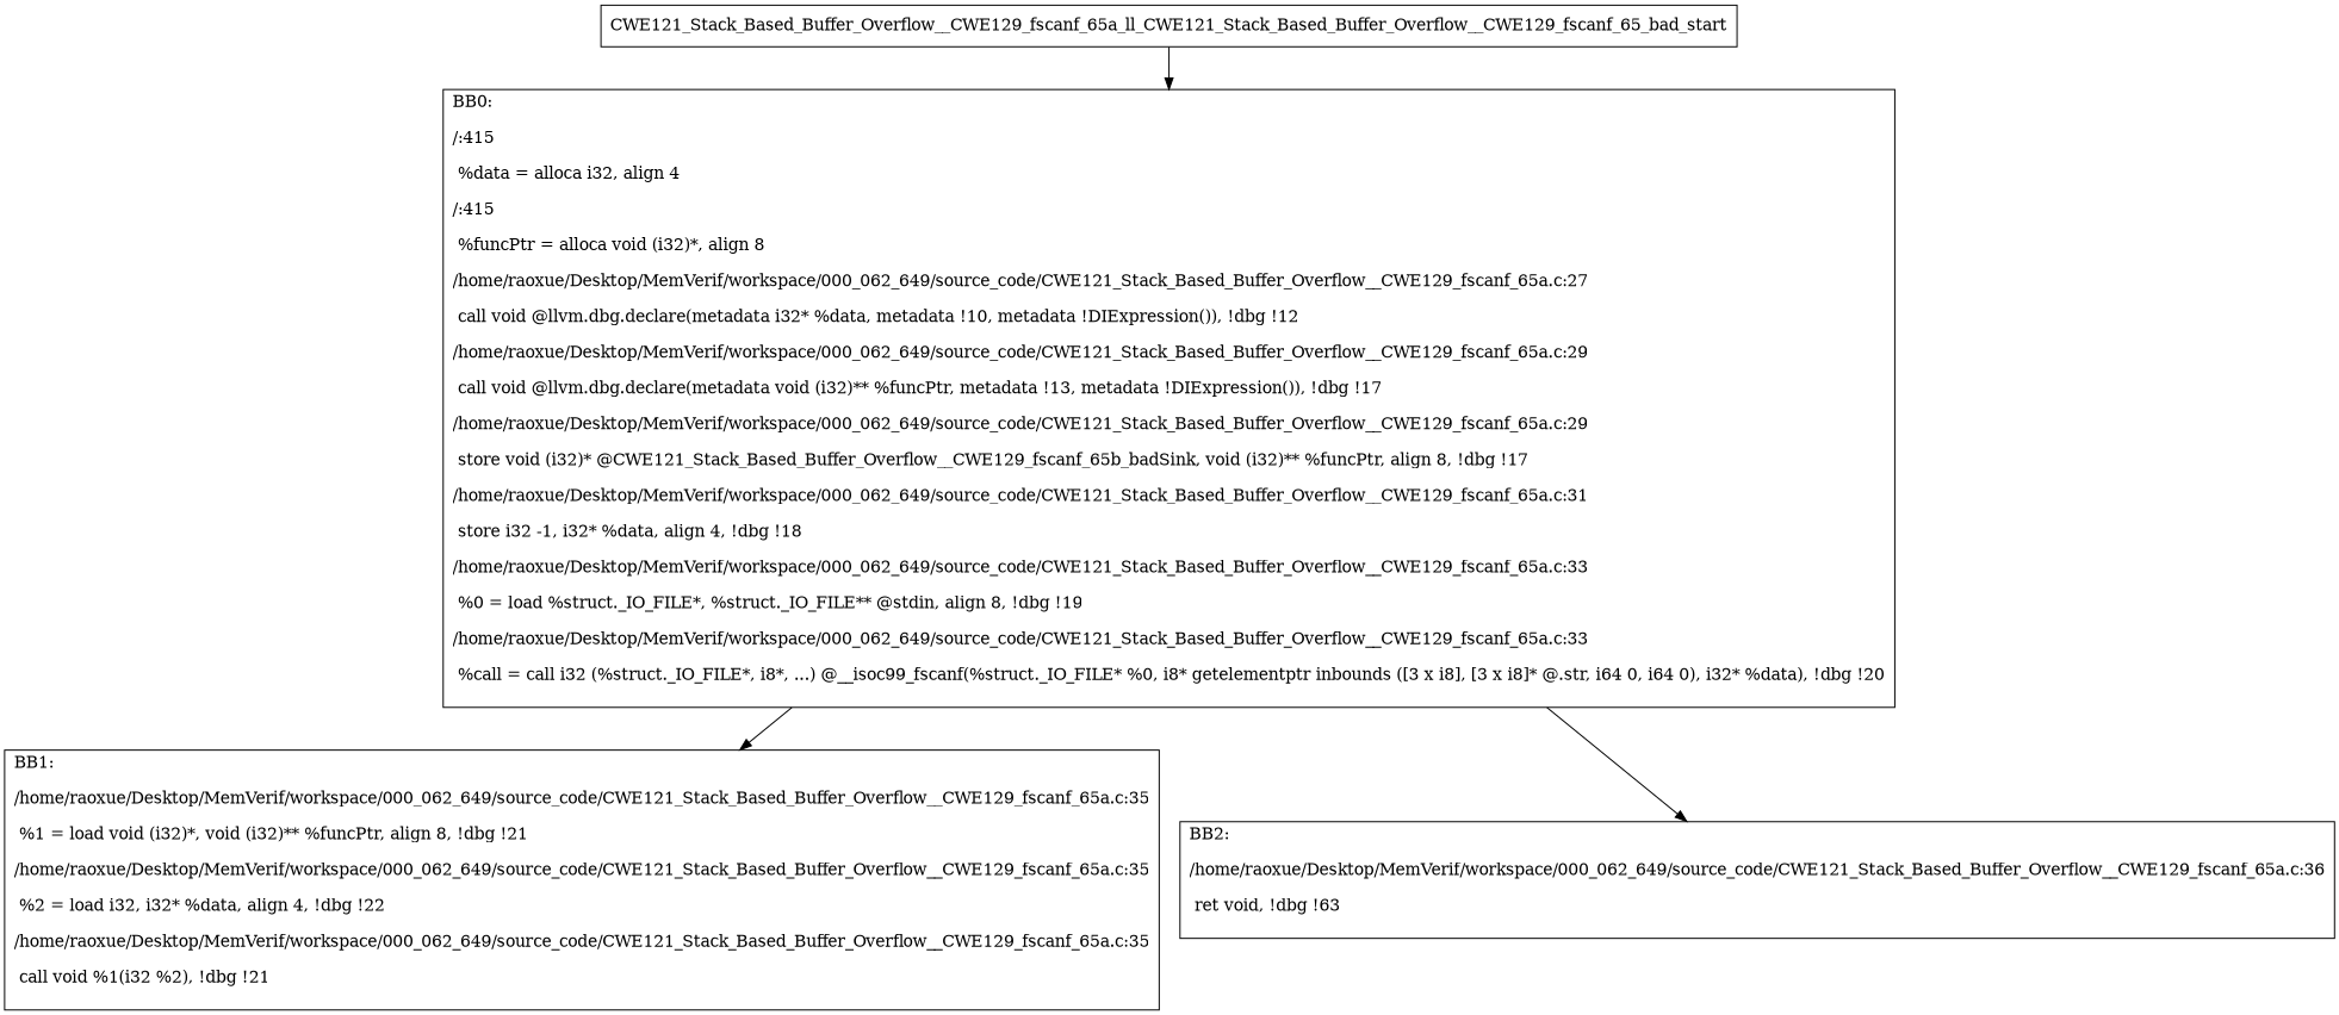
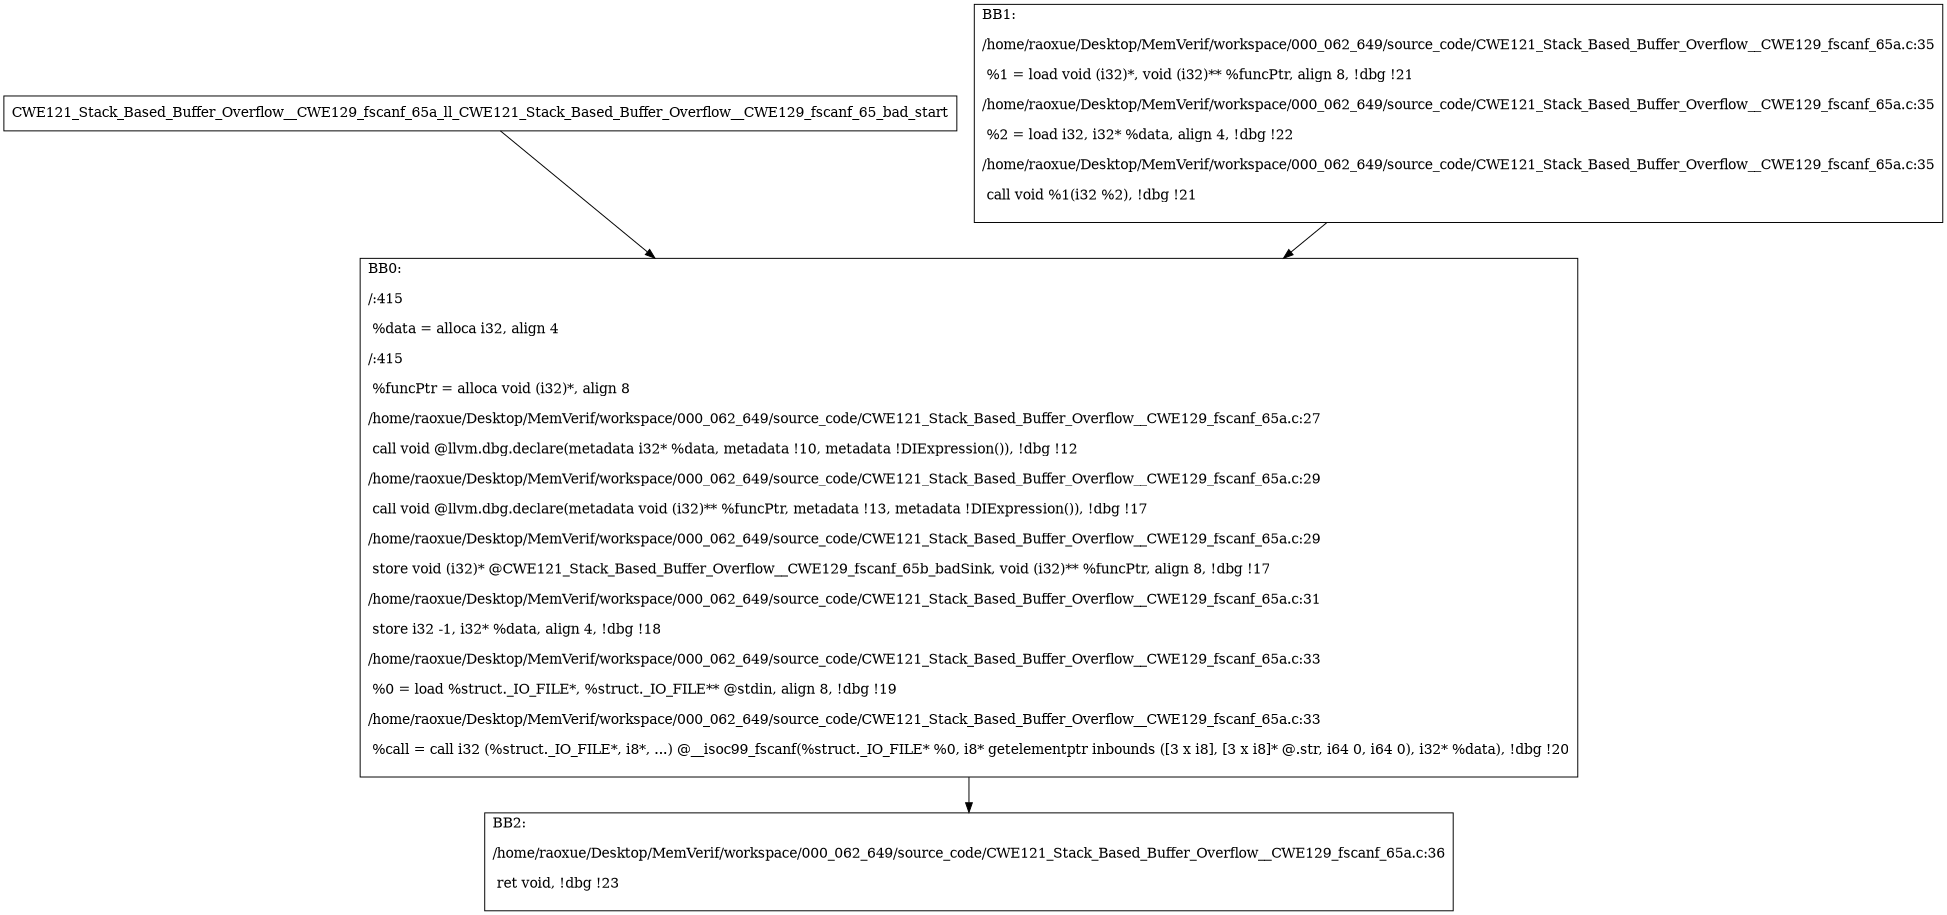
  digraph {
    node [shape=record]
    n1 [label="{CWE121_Stack_Based_Buffer_Overflow__CWE129_fscanf_65a_ll_CWE121_Stack_Based_Buffer_Overflow__CWE129_fscanf_65_bad_start}"]
    n2 [label="{BB0:\l\l/:415\l\n  %data = alloca i32, align 4\l\n/:415\l\n  %funcPtr = alloca void (i32)*, align 8\l\n/home/raoxue/Desktop/MemVerif/workspace/000_062_649/source_code/CWE121_Stack_Based_Buffer_Overflow__CWE129_fscanf_65a.c:27\l\n  call void @llvm.dbg.declare(metadata i32* %data, metadata !10, metadata !DIExpression()), !dbg !12\l\n/home/raoxue/Desktop/MemVerif/workspace/000_062_649/source_code/CWE121_Stack_Based_Buffer_Overflow__CWE129_fscanf_65a.c:29\l\n  call void @llvm.dbg.declare(metadata void (i32)** %funcPtr, metadata !13, metadata !DIExpression()), !dbg !17\l\n/home/raoxue/Desktop/MemVerif/workspace/000_062_649/source_code/CWE121_Stack_Based_Buffer_Overflow__CWE129_fscanf_65a.c:29\l\n  store void (i32)* @CWE121_Stack_Based_Buffer_Overflow__CWE129_fscanf_65b_badSink, void (i32)** %funcPtr, align 8, !dbg !17\l\n/home/raoxue/Desktop/MemVerif/workspace/000_062_649/source_code/CWE121_Stack_Based_Buffer_Overflow__CWE129_fscanf_65a.c:31\l\n  store i32 -1, i32* %data, align 4, !dbg !18\l\n/home/raoxue/Desktop/MemVerif/workspace/000_062_649/source_code/CWE121_Stack_Based_Buffer_Overflow__CWE129_fscanf_65a.c:33\l\n  %0 = load %struct._IO_FILE*, %struct._IO_FILE** @stdin, align 8, !dbg !19\l\n/home/raoxue/Desktop/MemVerif/workspace/000_062_649/source_code/CWE121_Stack_Based_Buffer_Overflow__CWE129_fscanf_65a.c:33\l\n  %call = call i32 (%struct._IO_FILE*, i8*, ...) @__isoc99_fscanf(%struct._IO_FILE* %0, i8* getelementptr inbounds ([3 x i8], [3 x i8]* @.str, i64 0, i64 0), i32* %data), !dbg !20\l\n}"]
    n3 [label="{BB1:\l\l/home/raoxue/Desktop/MemVerif/workspace/000_062_649/source_code/CWE121_Stack_Based_Buffer_Overflow__CWE129_fscanf_65a.c:35\l\n  %1 = load void (i32)*, void (i32)** %funcPtr, align 8, !dbg !21\l\n/home/raoxue/Desktop/MemVerif/workspace/000_062_649/source_code/CWE121_Stack_Based_Buffer_Overflow__CWE129_fscanf_65a.c:35\l\n  %2 = load i32, i32* %data, align 4, !dbg !22\l\n/home/raoxue/Desktop/MemVerif/workspace/000_062_649/source_code/CWE121_Stack_Based_Buffer_Overflow__CWE129_fscanf_65a.c:35\l\n  call void %1(i32 %2), !dbg !21\l\n}"]
-   n4 [label="{BB2:\l\l/home/raoxue/Desktop/MemVerif/workspace/000_062_649/source_code/CWE121_Stack_Based_Buffer_Overflow__CWE129_fscanf_65a.c:36\l\n  ret void, !dbg !63\l\n}"]
+   n4 [label="{BB2:\l\l/home/raoxue/Desktop/MemVerif/workspace/000_062_649/source_code/CWE121_Stack_Based_Buffer_Overflow__CWE129_fscanf_65a.c:36\l\n  ret void, !dbg !23\l\n}"]
    n1 -> n2
-   n2 -> n3
+   n3 -> n2
    n2 -> n4
  }
